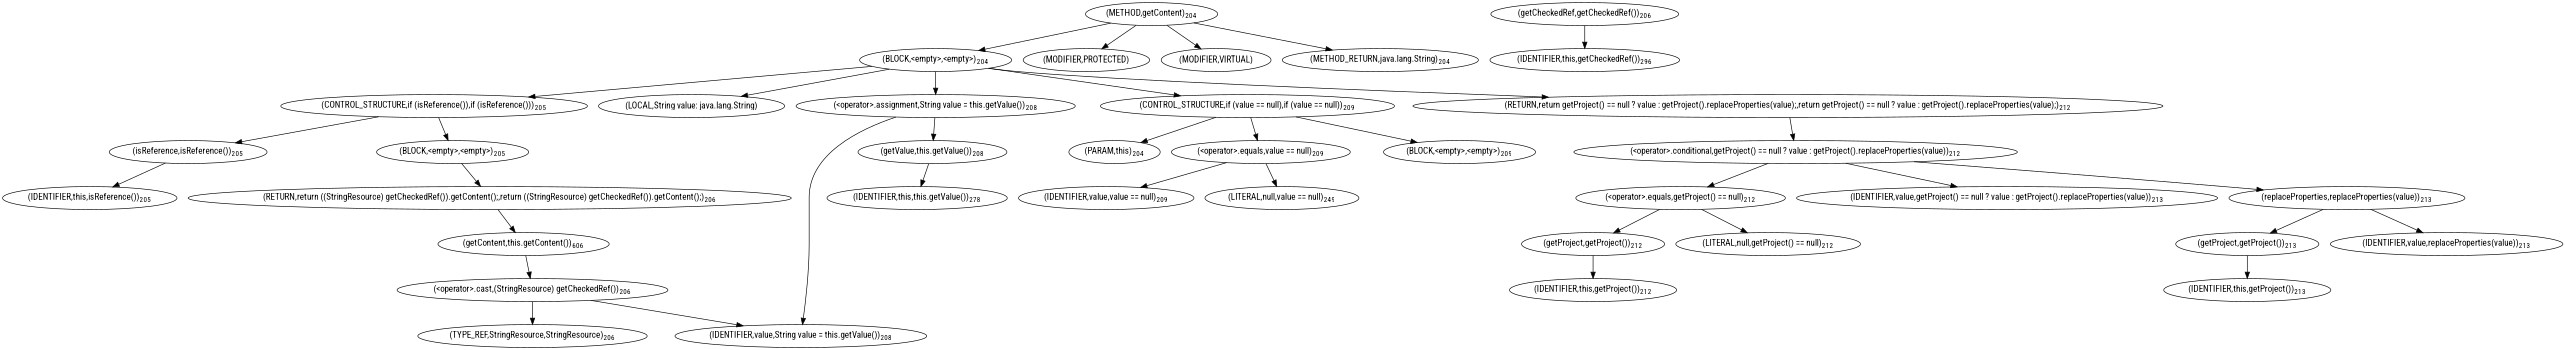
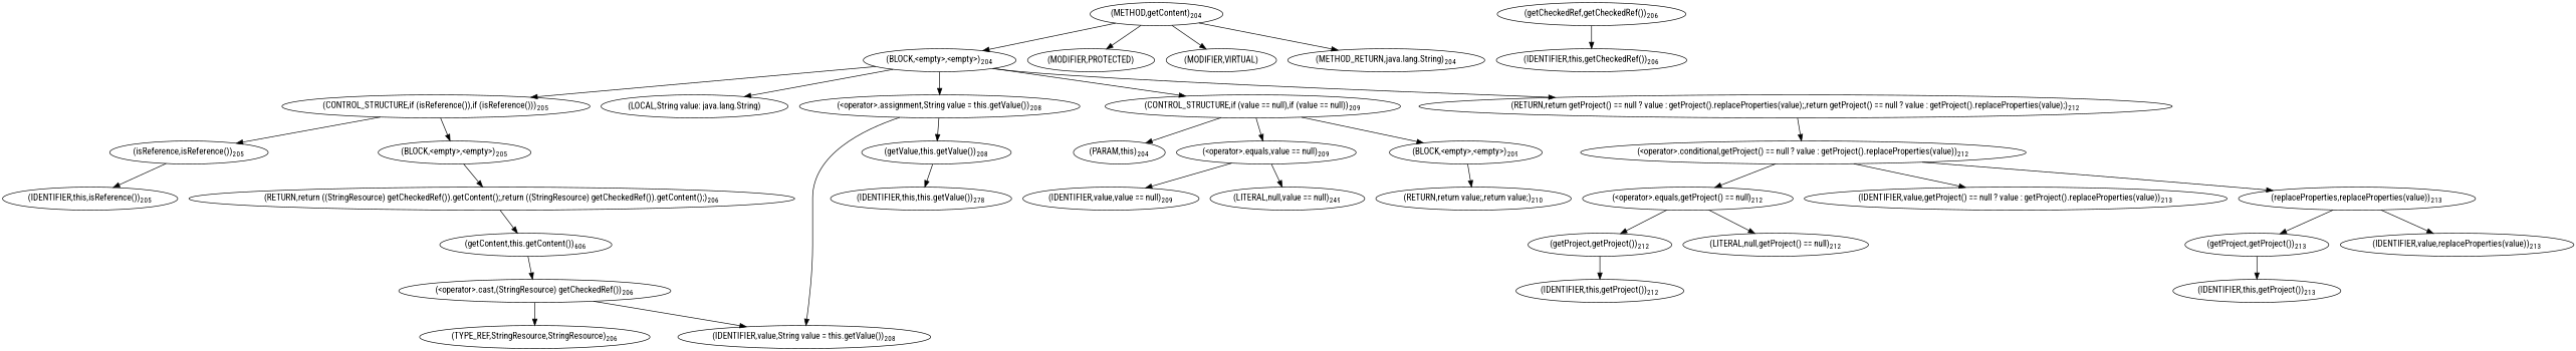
  digraph {
    fontname="Roboto Condensed"
    node [fontname="Roboto Condensed"]
    edge [fontname="Roboto Condensed"]
    n1 [label=<(METHOD,getContent)<SUB>204</SUB>>]
    n2 [label=<(BLOCK,&lt;empty&gt;,&lt;empty&gt;)<SUB>204</SUB>>]
    n3 [label=<(MODIFIER,PROTECTED)>]
    n4 [label=<(MODIFIER,VIRTUAL)>]
    n5 [label=<(METHOD_RETURN,java.lang.String)<SUB>204</SUB>>]
    n6 [label=<(PARAM,this)<SUB>204</SUB>>]
    n7 [label=<(CONTROL_STRUCTURE,if (isReference()),if (isReference()))<SUB>205</SUB>>]
    n8 [label=<(LOCAL,String value: java.lang.String)>]
    n9 [label=<(&lt;operator&gt;.assignment,String value = this.getValue())<SUB>208</SUB>>]
    n10 [label=<(CONTROL_STRUCTURE,if (value == null),if (value == null))<SUB>209</SUB>>]
    n11 [label=<(RETURN,return getProject() == null ? value : getProject().replaceProperties(value);,return getProject() == null ? value : getProject().replaceProperties(value);)<SUB>212</SUB>>]
    n12 [label=<(isReference,isReference())<SUB>205</SUB>>]
    n13 [label=<(BLOCK,&lt;empty&gt;,&lt;empty&gt;)<SUB>205</SUB>>]
    n14 [label=<(IDENTIFIER,value,String value = this.getValue())<SUB>208</SUB>>]
    n15 [label=<(getValue,this.getValue())<SUB>208</SUB>>]
    n16 [label=<(&lt;operator&gt;.equals,value == null)<SUB>209</SUB>>]
    n17 [label=<(BLOCK,&lt;empty&gt;,&lt;empty&gt;)<SUB>209</SUB>>]
    n18 [label=<(&lt;operator&gt;.conditional,getProject() == null ? value : getProject().replaceProperties(value))<SUB>212</SUB>>]
    n19 [label=<(IDENTIFIER,this,isReference())<SUB>205</SUB>>]
    n20 [label=<(RETURN,return ((StringResource) getCheckedRef()).getContent();,return ((StringResource) getCheckedRef()).getContent();)<SUB>206</SUB>>]
    n21 [label=<(getContent,this.getContent())<SUB>606</SUB>>]
    n22 [label=<(&lt;operator&gt;.cast,(StringResource) getCheckedRef())<SUB>206</SUB>>]
    n23 [label=<(TYPE_REF,StringResource,StringResource)<SUB>206</SUB>>]
    n24 [label=<(getCheckedRef,getCheckedRef())<SUB>206</SUB>>]
-   n25 [label=<(IDENTIFIER,this,getCheckedRef())<SUB>296</SUB>>]
+   n25 [label=<(IDENTIFIER,this,getCheckedRef())<SUB>206</SUB>>]
    n26 [label=<(IDENTIFIER,this,this.getValue())<SUB>278</SUB>>]
    n27 [label=<(IDENTIFIER,value,value == null)<SUB>209</SUB>>]
    n28 [label=<(LITERAL,null,value == null)<SUB>249</SUB>>]
+   n29 [label=<(RETURN,return value;,return value;)<SUB>210</SUB>>]
    n30 [label=<(&lt;operator&gt;.equals,getProject() == null)<SUB>212</SUB>>]
    n31 [label=<(IDENTIFIER,value,getProject() == null ? value : getProject().replaceProperties(value))<SUB>213</SUB>>]
    n32 [label=<(replaceProperties,replaceProperties(value))<SUB>213</SUB>>]
    n33 [label=<(getProject,getProject())<SUB>212</SUB>>]
    n34 [label=<(LITERAL,null,getProject() == null)<SUB>212</SUB>>]
    n35 [label=<(getProject,getProject())<SUB>213</SUB>>]
    n36 [label=<(IDENTIFIER,value,replaceProperties(value))<SUB>213</SUB>>]
    n37 [label=<(IDENTIFIER,this,getProject())<SUB>212</SUB>>]
    n38 [label=<(IDENTIFIER,this,getProject())<SUB>213</SUB>>]
    n1 -> n2
    n1 -> n3
    n1 -> n4
    n1 -> n5
    n2 -> n7
    n2 -> n8
    n2 -> n9
    n2 -> n10
    n2 -> n11
    n7 -> n12
    n7 -> n13
    n9 -> n14
    n9 -> n15
    n10 -> n6
    n10 -> n16
    n10 -> n17
    n11 -> n18
    n12 -> n19
    n13 -> n20
    n15 -> n26
    n16 -> n27
    n16 -> n28
+   n17 -> n29
    n18 -> n30
    n18 -> n31
    n18 -> n32
    n20 -> n21
    n21 -> n22
    n22 -> n14
    n22 -> n23
    n24 -> n25
    n30 -> n33
    n30 -> n34
    n32 -> n35
    n32 -> n36
    n33 -> n37
    n35 -> n38
  }
